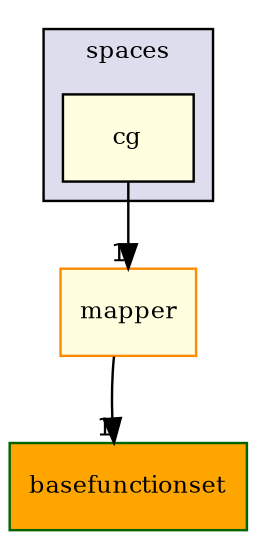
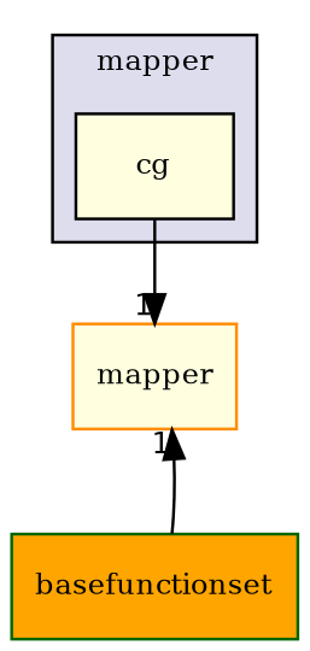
  digraph {
    compound=true
    fontname="DejaVu Serif"
    node [fillcolor=lightyellow fontname="DejaVu Serif" fontsize=10 shape=box style=filled]
    edge [fontname="DejaVu Serif" headlabel=1 labeldistance=1.5 labelfontname=Helvetica labelfontsize=10]
    n1 [color=black label=cg pencolor=black]
    n2 [color=darkorange label=mapper]
    n3 [color=darkgreen fillcolor=orange label=basefunctionset]
    subgraph cluster_1 {
      bgcolor="#ddddee"
      fontsize=10
-     label=spaces
+     label=mapper
      pencolor=black
      n1
    }
    n1 -> n2
-   n2 -> n3
+   n3 -> n2
  }
